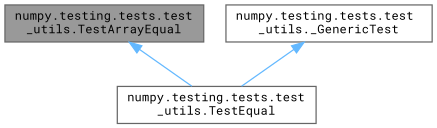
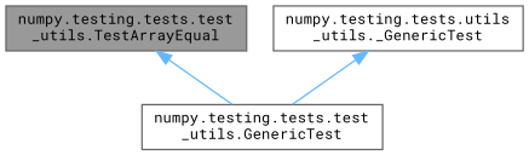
  digraph {
    fontname="Roboto Mono"
    node [color=gray40 fillcolor=white fontname="Roboto Mono" fontsize=10 shape=box style=filled]
    edge [color=steelblue1 dir=back fontname="Roboto Mono" fontsize=10 labelfontname=Helvetica labelfontsize=10 style=solid]
    n1 [fillcolor=grey60 fontcolor=black height=0.2 label="numpy.testing.tests.test\l_utils.TestArrayEqual" width=0.4]
-   n2 [height=0.2 label="numpy.testing.tests.test\l_utils.TestEqual" width=0.4]
-   n3 [height=0.2 label="numpy.testing.tests.test\l_utils._GenericTest" width=0.4]
+   n2 [height=0.2 label="numpy.testing.tests.test\l_utils.GenericTest" width=0.4]
+   n3 [height=0.2 label="numpy.testing.tests.utils\l_utils._GenericTest" width=0.4]
    n1 -> n2
    n3 -> n2
  }
